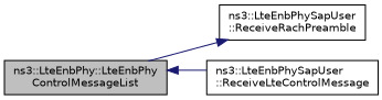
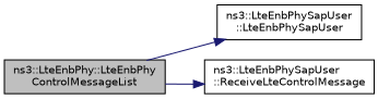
  digraph {
    rankdir=LR
    node [color=black fillcolor=white fontname=Helvetica fontsize=10 shape=record style=filled]
    edge [color=midnightblue fontname=Helvetica fontsize=10 labelfontname=Helvetica labelfontsize=10 style=solid]
    n1 [fillcolor=grey75 fontcolor=black height=0.2 label="ns3::LteEnbPhy::LteEnbPhy\lControlMessageList" width=0.4]
-   n2 [height=0.2 label="ns3::LteEnbPhySapUser\l::ReceiveRachPreamble" width=0.4]
+   n2 [height=0.2 label="ns3::LteEnbPhySapUser\l::LteEnbPhySapUser" width=0.4]
    n3 [height=0.2 label="ns3::LteEnbPhySapUser\l::ReceiveLteControlMessage" width=0.4]
    n1 -> n2
-   n3 -> n1
+   n1 -> n3
  }
